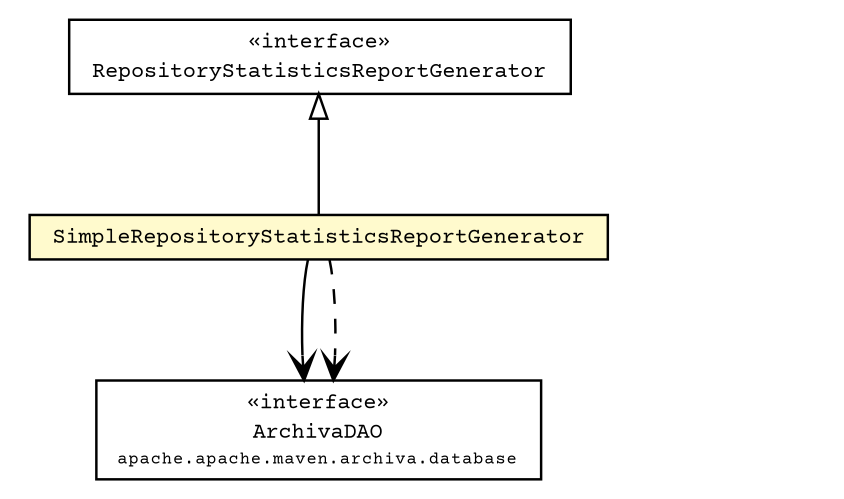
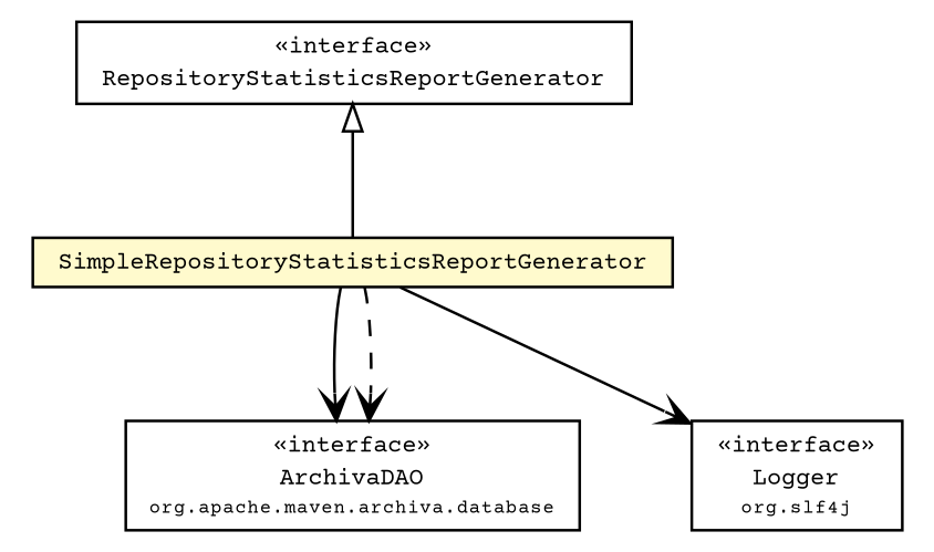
  digraph {
    fontname="Courier Prime"
    node [fontcolor=black fontname="Courier Prime" fontsize=9.0 shape=plaintext]
    edge [arrowhead=open color=black fontcolor=black fontname="Courier Prime" fontsize=10.0 headport=p labelfontname=Helvetica labelfontsize=10 tailport=p]
-   n1 [label=<<table border="0" cellborder="1" cellspacing="0" cellpadding="2" port="p" href="../database/ArchivaDAO.html"> 		<tr><td><table border="0" cellspacing="0" cellpadding="1"> 			<tr><td> &laquo;interface&raquo; </td></tr> 			<tr><td> ArchivaDAO </td></tr> 			<tr><td><font point-size="7.0"> apache.apache.maven.archiva.database </font></td></tr> 		</table></td></tr> 		</table>>]
+   n1 [label=<<table border="0" cellborder="1" cellspacing="0" cellpadding="2" port="p" href="../database/ArchivaDAO.html"> 		<tr><td><table border="0" cellspacing="0" cellpadding="1"> 			<tr><td> &laquo;interface&raquo; </td></tr> 			<tr><td> ArchivaDAO </td></tr> 			<tr><td><font point-size="7.0"> org.apache.maven.archiva.database </font></td></tr> 		</table></td></tr> 		</table>>]
    n2 [label=<<table border="0" cellborder="1" cellspacing="0" cellpadding="2" port="p" bgcolor="lemonChiffon" href="./SimpleRepositoryStatisticsReportGenerator.html"> 		<tr><td><table border="0" cellspacing="0" cellpadding="1"> 			<tr><td> SimpleRepositoryStatisticsReportGenerator </td></tr> 		</table></td></tr> 		</table>>]
+   n3 [label=<<table border="0" cellborder="1" cellspacing="0" cellpadding="2" port="p" href="http://java.sun.com/j2se/1.4.2/docs/api/org/slf4j/Logger.html"> 		<tr><td><table border="0" cellspacing="0" cellpadding="1"> 			<tr><td> &laquo;interface&raquo; </td></tr> 			<tr><td> Logger </td></tr> 			<tr><td><font point-size="7.0"> org.slf4j </font></td></tr> 		</table></td></tr> 		</table>>]
    n4 [label=<<table border="0" cellborder="1" cellspacing="0" cellpadding="2" port="p" href="./RepositoryStatisticsReportGenerator.html"> 		<tr><td><table border="0" cellspacing="0" cellpadding="1"> 			<tr><td> &laquo;interface&raquo; </td></tr> 			<tr><td> RepositoryStatisticsReportGenerator </td></tr> 		</table></td></tr> 		</table>>]
    n2 -> n1
    n2 -> n1 [style=dashed]
+   n2 -> n3
    n4 -> n2 [arrowtail=empty dir=back fontsize=10 style=solid arrowhead="" color="" fontcolor=""]
  }
